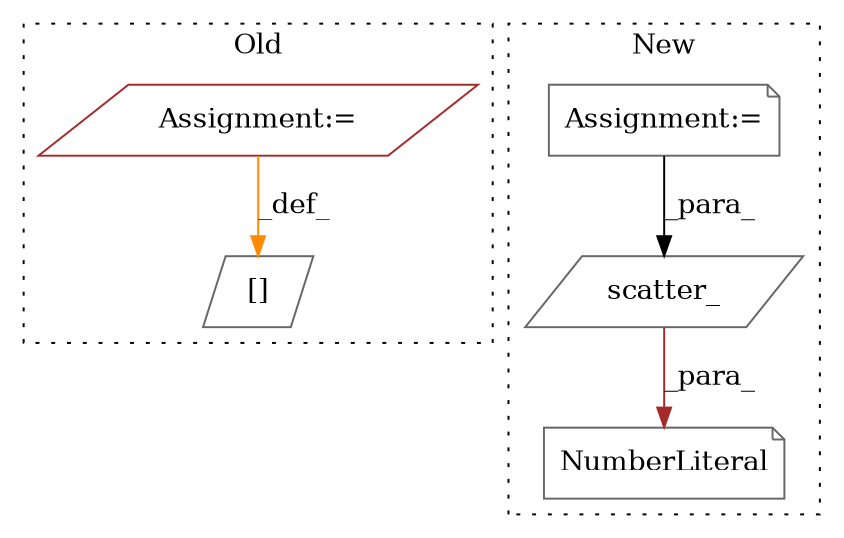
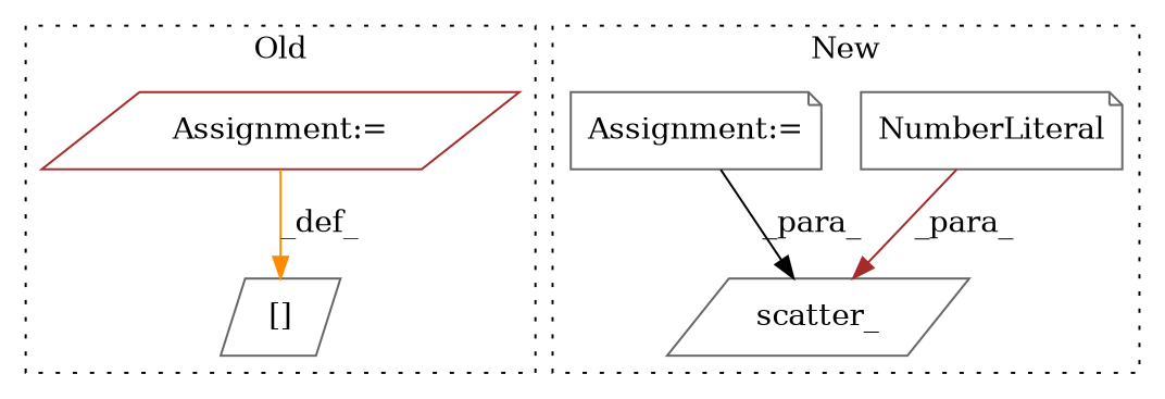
  digraph {
    node [a=7 l=1 shape=parallelogram color=gray40]
    n1 [a=2 l="15,2" label="[]" s="6430,6460"]
    n2 [l=41 label="Assignment:=" s=5861 color=brown]
    n3 [a=32 l="9,1" label=scatter_ s="6065,6106"]
    n4 [a=34 label=NumberLiteral s=6074 shape=note]
    n5 [label="Assignment:=" s=5737 shape=note]
    subgraph cluster_1 {
      label=Old
      style=dotted
      n1
      n2
    }
    subgraph cluster_2 {
      label=New
      style=dotted
      n3
      n4
      n5
    }
    n2 -> n1 [label=_def_ color=darkorange]
-   n3 -> n4 [label=_para_ color=brown]
+   n4 -> n3 [label=_para_ color=brown]
    n5 -> n3 [label=_para_ color=black]
  }
